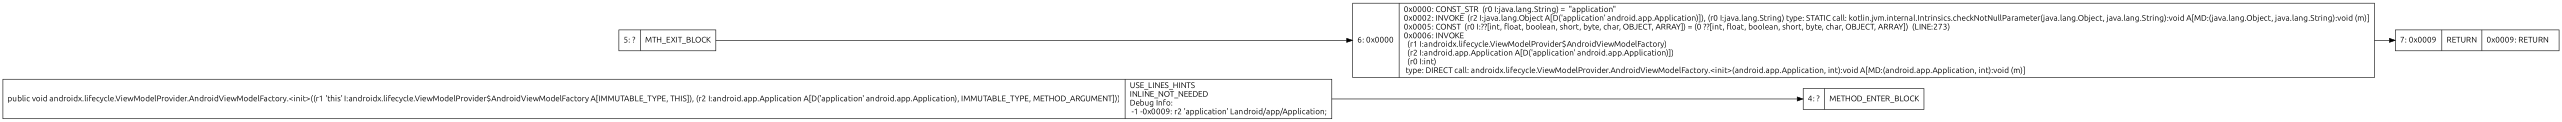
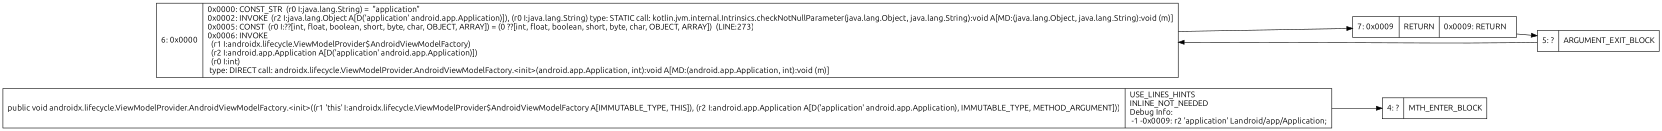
  digraph {
    fontname=Ubuntu
    rankdir=LR
    node [fontname=Ubuntu shape=record]
    edge [fontname=Ubuntu]
-   n1 [label="{4\:\ ?|METHOD_ENTER_BLOCK\l}"]
+   n1 [label="{4\:\ ?|MTH_ENTER_BLOCK\l}"]
    n2 [label="{6\:\ 0x0000|0x0000: CONST_STR  (r0 I:java.lang.String) =  \"application\" \l0x0002: INVOKE  (r2 I:java.lang.Object A[D('application' android.app.Application)]), (r0 I:java.lang.String) type: STATIC call: kotlin.jvm.internal.Intrinsics.checkNotNullParameter(java.lang.Object, java.lang.String):void A[MD:(java.lang.Object, java.lang.String):void (m)]\l0x0005: CONST  (r0 I:??[int, float, boolean, short, byte, char, OBJECT, ARRAY]) = (0 ??[int, float, boolean, short, byte, char, OBJECT, ARRAY])  (LINE:273)\l0x0006: INVOKE  \l  (r1 I:androidx.lifecycle.ViewModelProvider$AndroidViewModelFactory)\l  (r2 I:android.app.Application A[D('application' android.app.Application)])\l  (r0 I:int)\l type: DIRECT call: androidx.lifecycle.ViewModelProvider.AndroidViewModelFactory.\<init\>(android.app.Application, int):void A[MD:(android.app.Application, int):void (m)]\l}"]
    n3 [label="{7\:\ 0x0009|RETURN\l|0x0009: RETURN   \l}"]
-   n4 [label="{5\:\ ?|MTH_EXIT_BLOCK\l}"]
+   n4 [label="{5\:\ ?|ARGUMENT_EXIT_BLOCK\l}"]
    n5 [label="{public void androidx.lifecycle.ViewModelProvider.AndroidViewModelFactory.\<init\>((r1 'this' I:androidx.lifecycle.ViewModelProvider$AndroidViewModelFactory A[IMMUTABLE_TYPE, THIS]), (r2 I:android.app.Application A[D('application' android.app.Application), IMMUTABLE_TYPE, METHOD_ARGUMENT]))  | USE_LINES_HINTS\lINLINE_NOT_NEEDED\lDebug Info:\l  \-1 \-0x0009: r2 'application' Landroid\/app\/Application;\l}"]
    n2 -> n3
+   n3 -> n4
    n4 -> n2
    n5 -> n1
  }
